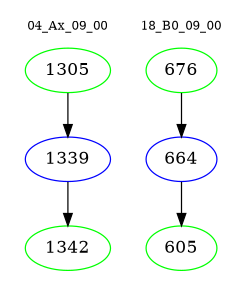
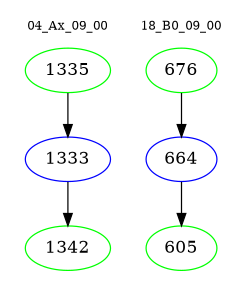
  digraph {
    node [color=green]
    edge [color=black]
-   n1 [label=1305]
-   n2 [color=blue label=1339]
+   n1 [label=1335]
+   n2 [color=blue label=1333]
    n3 [label=1342]
    n4 [label=676]
    n5 [color=blue label=664]
    n6 [label=605]
    subgraph cluster_1 {
      color=white
      fontsize=10
      label="04_Ax_09_00"
      n1
      n2
      n3
    }
    subgraph cluster_2 {
      color=white
      fontsize=10
      label="18_B0_09_00"
      n4
      n5
      n6
    }
    n1 -> n2
    n2 -> n3
    n4 -> n5
    n5 -> n6
  }
